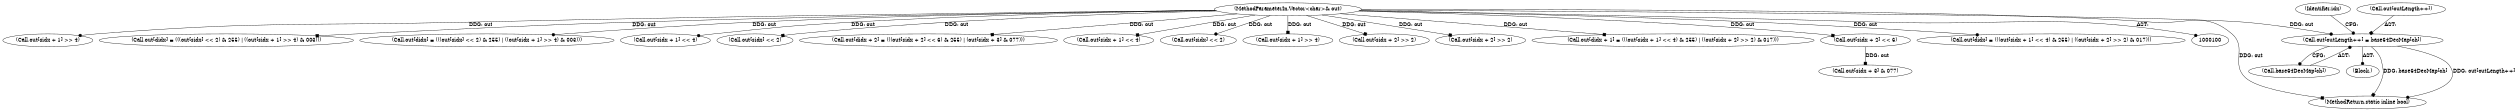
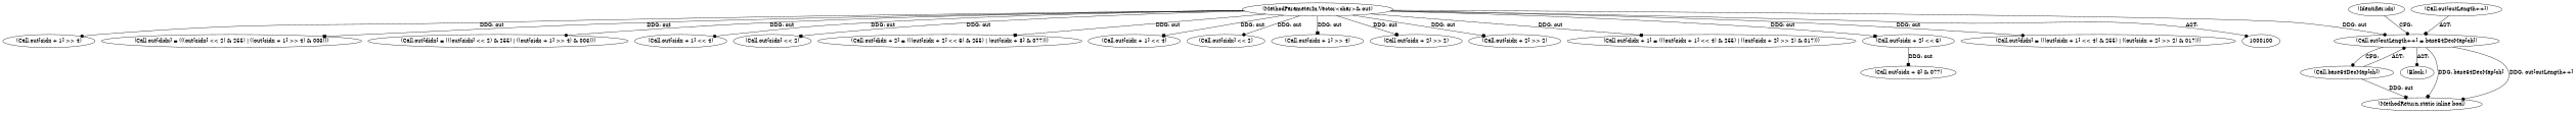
  digraph {
    edge [arrowhead=box]
    n1 [label="(Call,out[outLength++] = base64DecMap[ch])"]
    n2 [label="(MethodReturn,static inline bool)"]
    n3 [label="(Call,base64DecMap[ch])"]
    n4 [label="(Block,)"]
    n5 [label="(MethodParameterIn,Vector<char>& out)"]
    n6 [label="(Call,out[sidx + 1] >> 4)"]
    n7 [label="(Call,out[didx] = (((out[sidx] << 2) & 255) | ((out[sidx + 1] >> 4) & 003)))"]
    n8 [label="(Call,out[didx] = (((out[sidx] << 2) & 255) | ((out[sidx + 1] >> 4) & 003)))"]
    n9 [label="(Call,out[sidx + 1] << 4)"]
    n10 [label="(Call,out[sidx] << 2)"]
    n11 [label="(Call,out[didx + 2] = (((out[sidx + 2] << 6) & 255) | (out[sidx + 3] & 077)))"]
    n12 [label="(Call,out[sidx + 1] << 4)"]
    n13 [label="(Call,out[sidx] << 2)"]
    n14 [label="(Call,out[sidx + 1] >> 4)"]
    n15 [label="(Call,out[sidx + 2] >> 2)"]
    n16 [label="(Call,out[sidx + 2] >> 2)"]
    n17 [label="(Call,out[didx + 1] = (((out[sidx + 1] << 4) & 255) | ((out[sidx + 2] >> 2) & 017)))"]
    n18 [label="(Call,out[sidx + 2] << 6)"]
    n19 [label="(Call,out[didx] = (((out[sidx + 1] << 4) & 255) | ((out[sidx + 2] >> 2) & 017)))"]
    1000100
    n21 [label="(Call,out[sidx + 3] & 077)"]
    n22 [label="(Identifier,idx)"]
    n23 [label="(Call,out[outLength++])"]
    n1 -> n2 [label="DDG: base64DecMap[ch]"]
    n1 -> n2 [arrowhead=dot label="DDG: out[outLength++]"]
    n1 -> n3 [arrowhead=dot label="CFG: "]
    n1 -> n4 [arrowhead=dot label="AST: "]
    n3 -> n1 [arrowhead=dot label="AST: "]
    n5 -> n1 [arrowhead=dot label="DDG: out"]
-   n5 -> n2 [label="DDG: out"]
+   n3 -> n2 [label="DDG: out"]
    n5 -> n6 [arrowhead=dot label="DDG: out"]
    n5 -> n7 [label="DDG: out"]
    n5 -> n8 [arrowhead=dot label="DDG: out"]
    n5 -> n9 [arrowhead=dot label="DDG: out"]
    n5 -> n10 [label="DDG: out"]
    n5 -> n11 [label="DDG: out"]
    n5 -> n12 [label="DDG: out"]
    n5 -> n13 [arrowhead=dot label="DDG: out"]
    n5 -> n14 [label="DDG: out"]
    n5 -> n15 [label="DDG: out"]
    n5 -> n16 [label="DDG: out"]
    n5 -> n17 [label="DDG: out"]
    n5 -> n18 [label="DDG: out"]
    n5 -> n19 [arrowhead=dot label="DDG: out"]
    n5 -> 1000100 [arrowhead=dot label="AST: "]
    n18 -> n21 [label="DDG: out"]
    n22 -> n1 [arrowhead=dot label="CFG: "]
    n23 -> n1 [label="AST: "]
  }
